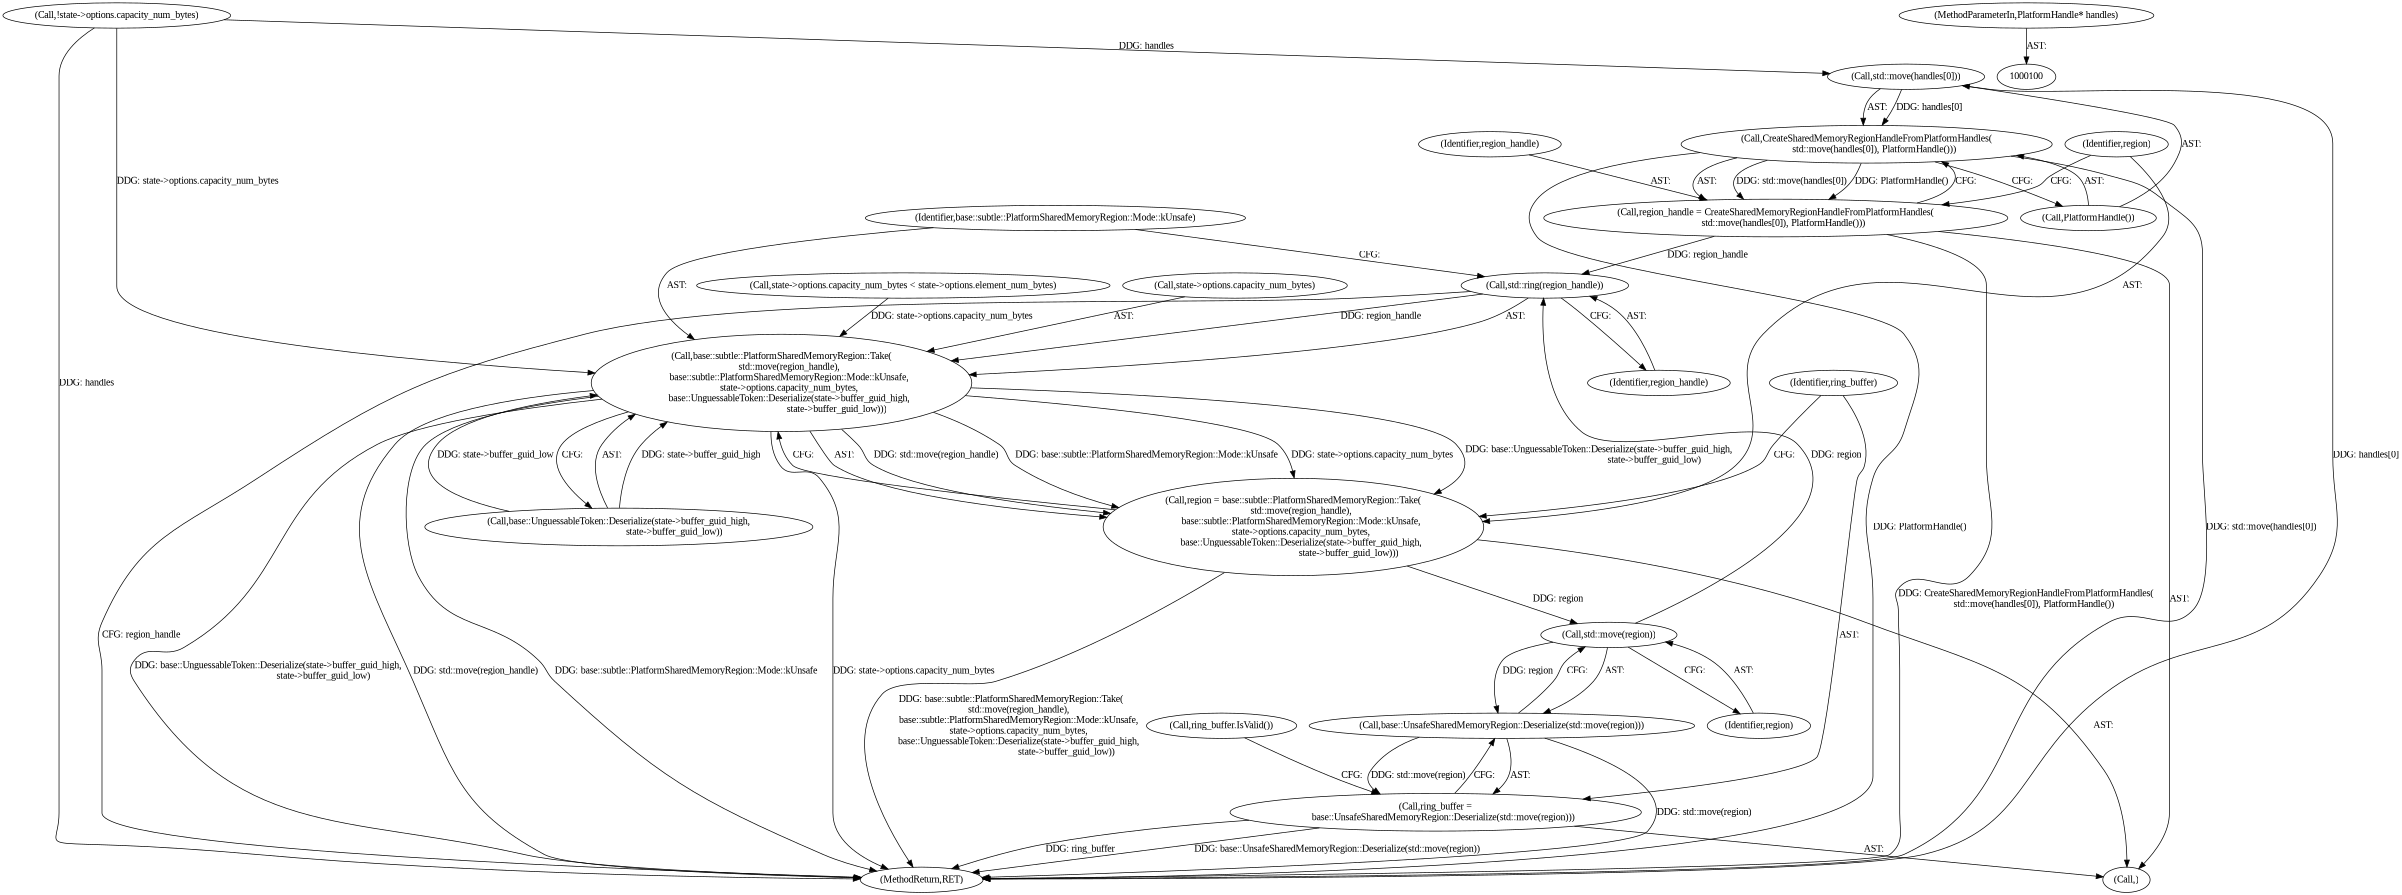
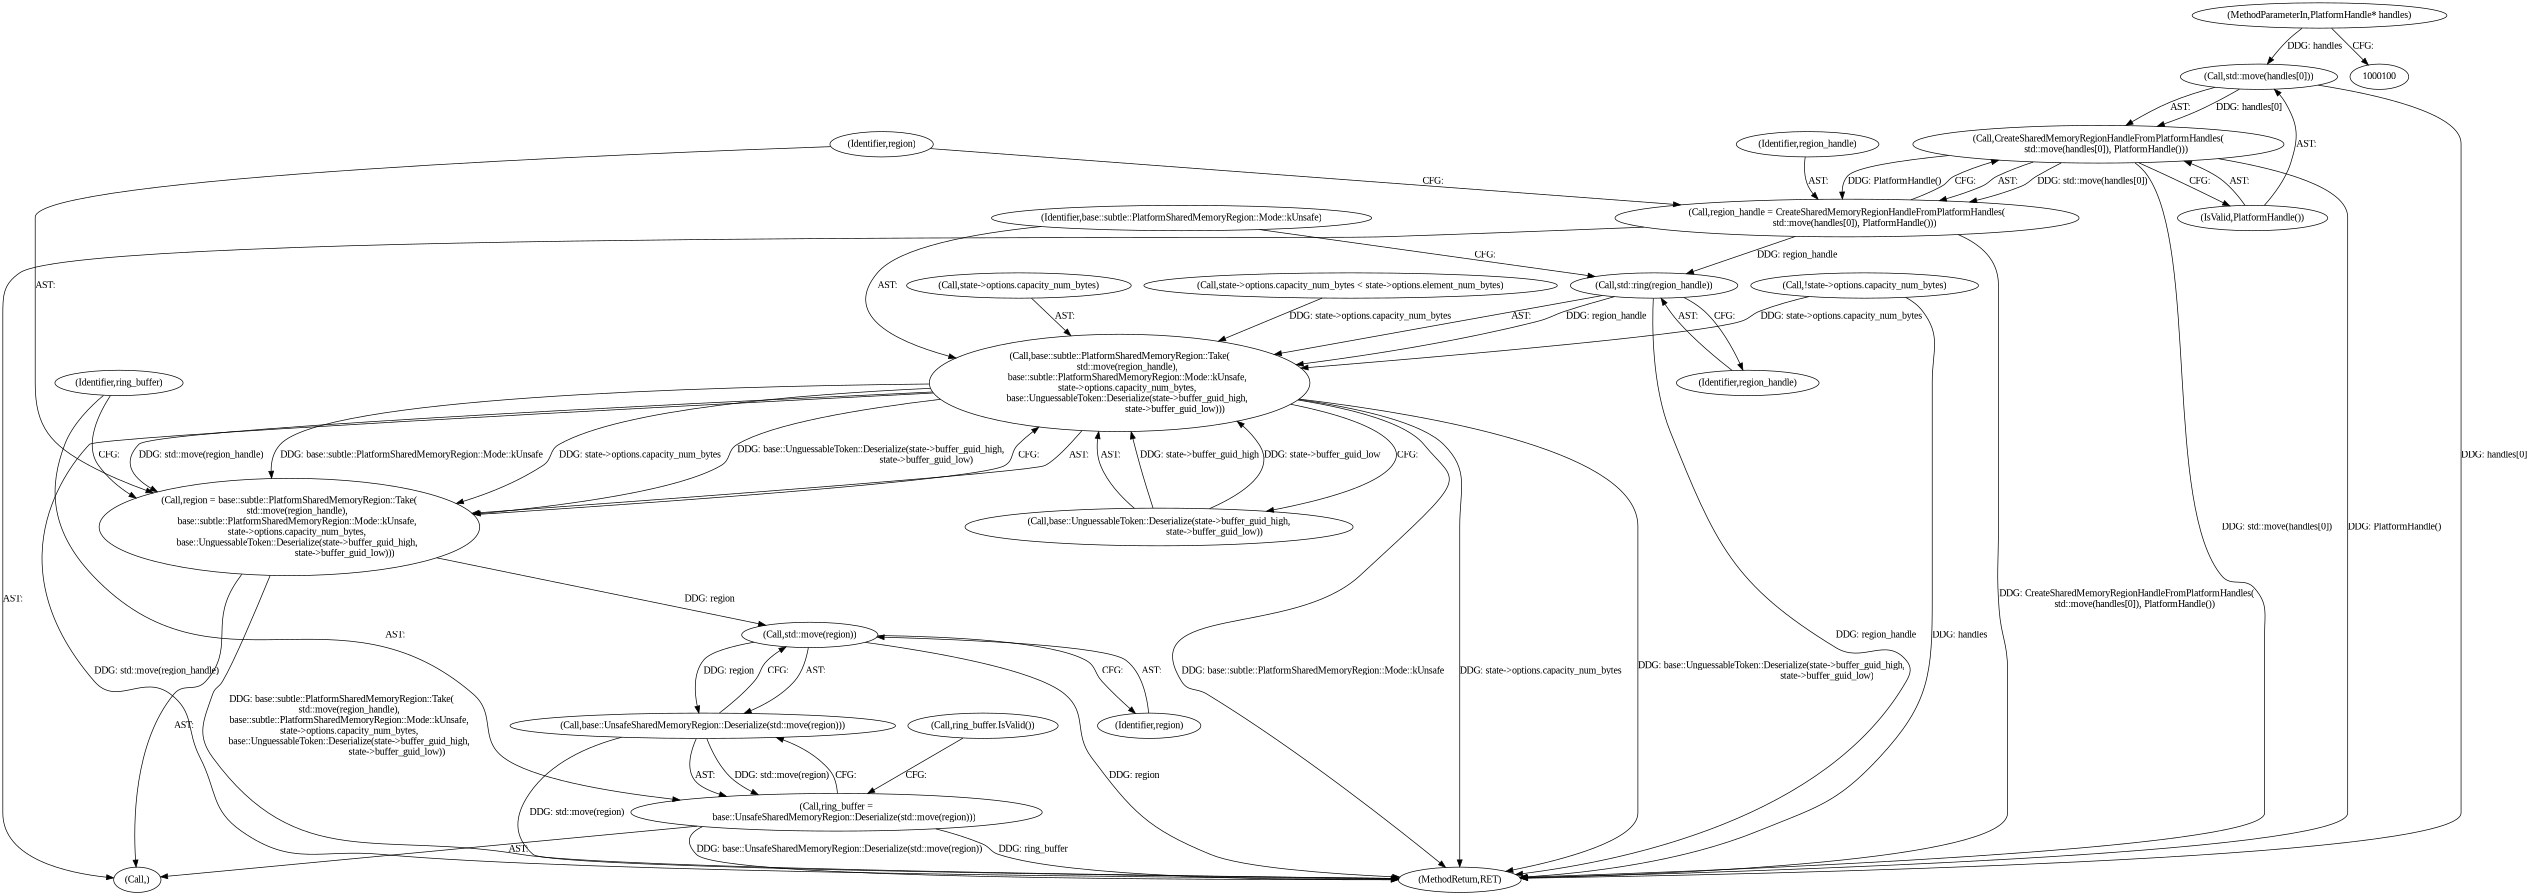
  digraph {
    fontname="Liberation Serif"
    node [fontname="Liberation Serif"]
    edge [fontname="Liberation Serif"]
    n1 [label="(Call,std::move(handles[0]))"]
    n2 [label="(Call,CreateSharedMemoryRegionHandleFromPlatformHandles(\n      std::move(handles[0]), PlatformHandle()))"]
    n3 [label="(MethodReturn,RET)"]
    n4 [label="(Call,region_handle = CreateSharedMemoryRegionHandleFromPlatformHandles(\n      std::move(handles[0]), PlatformHandle()))"]
-   n5 [label="(Call,PlatformHandle())"]
+   n5 [label="(IsValid,PlatformHandle())"]
    n6 [label="(MethodParameterIn,PlatformHandle* handles)"]
    1000100
    n8 [label="(Call,std::ring(region_handle))"]
    n9 [label="(Call,)"]
    n10 [label="(Call,base::subtle::PlatformSharedMemoryRegion::Take(\n      std::move(region_handle),\n      base::subtle::PlatformSharedMemoryRegion::Mode::kUnsafe,\n      state->options.capacity_num_bytes,\n      base::UnguessableToken::Deserialize(state->buffer_guid_high,\n                                          state->buffer_guid_low)))"]
    n11 [label="(Identifier,region_handle)"]
    n12 [label="(Call,region = base::subtle::PlatformSharedMemoryRegion::Take(\n      std::move(region_handle),\n      base::subtle::PlatformSharedMemoryRegion::Mode::kUnsafe,\n      state->options.capacity_num_bytes,\n      base::UnguessableToken::Deserialize(state->buffer_guid_high,\n                                          state->buffer_guid_low)))"]
    n13 [label="(Call,base::UnguessableToken::Deserialize(state->buffer_guid_high,\n                                          state->buffer_guid_low))"]
    n14 [label="(Call,std::move(region))"]
    n15 [label="(Call,base::UnsafeSharedMemoryRegion::Deserialize(std::move(region)))"]
    n16 [label="(Identifier,region)"]
    n17 [label="(Call,ring_buffer =\n      base::UnsafeSharedMemoryRegion::Deserialize(std::move(region)))"]
    n18 [label="(Call,ring_buffer.IsValid())"]
    n19 [label="(Call,state->options.capacity_num_bytes < state->options.element_num_bytes)"]
    n20 [label="(Call,!state->options.capacity_num_bytes)"]
    n21 [label="(Identifier,region_handle)"]
    n22 [label="(Identifier,ring_buffer)"]
    n23 [label="(Call,state->options.capacity_num_bytes)"]
    n24 [label="(Identifier,region)"]
    n25 [label="(Identifier,base::subtle::PlatformSharedMemoryRegion::Mode::kUnsafe)"]
    n1 -> n2 [label="AST: "]
    n1 -> n2 [label="DDG: handles[0]"]
    n1 -> n3 [label="DDG: handles[0]"]
    n2 -> n3 [label="DDG: std::move(handles[0])"]
    n2 -> n3 [label="DDG: PlatformHandle()"]
    n2 -> n4 [label="AST: "]
    n2 -> n4 [label="DDG: std::move(handles[0])"]
    n2 -> n4 [label="DDG: PlatformHandle()"]
    n2 -> n5 [label="CFG: "]
    n4 -> n2 [label="CFG: "]
    n4 -> n3 [label="DDG: CreateSharedMemoryRegionHandleFromPlatformHandles(\n      std::move(handles[0]), PlatformHandle())"]
    n4 -> n8 [label="DDG: region_handle"]
    n4 -> n9 [label="AST: "]
    n5 -> n1 [label="AST: "]
    n5 -> n2 [label="AST: "]
-   n20 -> n1 [label="DDG: handles"]
-   n6 -> 1000100 [label="AST: "]
-   n8 -> n3 [label="CFG: region_handle"]
+   n6 -> n1 [label="DDG: handles"]
+   n6 -> 1000100 [label="CFG: "]
+   n8 -> n3 [label="DDG: region_handle"]
    n8 -> n10 [label="AST: "]
    n8 -> n10 [label="DDG: region_handle"]
    n8 -> n11 [label="CFG: "]
    n10 -> n3 [label="DDG: std::move(region_handle)"]
    n10 -> n3 [label="DDG: base::subtle::PlatformSharedMemoryRegion::Mode::kUnsafe"]
    n10 -> n3 [label="DDG: state->options.capacity_num_bytes"]
    n10 -> n3 [label="DDG: base::UnguessableToken::Deserialize(state->buffer_guid_high,\n                                          state->buffer_guid_low)"]
    n10 -> n12 [label="AST: "]
    n10 -> n12 [label="DDG: std::move(region_handle)"]
    n10 -> n12 [label="DDG: base::subtle::PlatformSharedMemoryRegion::Mode::kUnsafe"]
    n10 -> n12 [label="DDG: state->options.capacity_num_bytes"]
    n10 -> n12 [label="DDG: base::UnguessableToken::Deserialize(state->buffer_guid_high,\n                                          state->buffer_guid_low)"]
    n10 -> n13 [label="CFG: "]
    n11 -> n8 [label="AST: "]
    n12 -> n3 [label="DDG: base::subtle::PlatformSharedMemoryRegion::Take(\n      std::move(region_handle),\n      base::subtle::PlatformSharedMemoryRegion::Mode::kUnsafe,\n      state->options.capacity_num_bytes,\n      base::UnguessableToken::Deserialize(state->buffer_guid_high,\n                                          state->buffer_guid_low))"]
    n12 -> n9 [label="AST: "]
    n12 -> n10 [label="CFG: "]
    n12 -> n14 [label="DDG: region"]
    n13 -> n10 [label="AST: "]
    n13 -> n10 [label="DDG: state->buffer_guid_high"]
    n13 -> n10 [label="DDG: state->buffer_guid_low"]
-   n14 -> n8 [label="DDG: region"]
+   n14 -> n3 [label="DDG: region"]
    n14 -> n15 [label="AST: "]
    n14 -> n15 [label="DDG: region"]
    n14 -> n16 [label="CFG: "]
    n15 -> n3 [label="DDG: std::move(region)"]
    n15 -> n14 [label="CFG: "]
    n15 -> n17 [label="AST: "]
    n15 -> n17 [label="DDG: std::move(region)"]
    n16 -> n14 [label="AST: "]
    n17 -> n3 [label="DDG: base::UnsafeSharedMemoryRegion::Deserialize(std::move(region))"]
    n17 -> n3 [label="DDG: ring_buffer"]
    n17 -> n9 [label="AST: "]
    n17 -> n15 [label="CFG: "]
    n18 -> n17 [label="CFG: "]
    n19 -> n10 [label="DDG: state->options.capacity_num_bytes"]
    n20 -> n3 [label="DDG: handles"]
    n20 -> n10 [label="DDG: state->options.capacity_num_bytes"]
    n21 -> n4 [label="AST: "]
    n22 -> n12 [label="CFG: "]
    n22 -> n17 [label="AST: "]
    n23 -> n10 [label="AST: "]
    n24 -> n4 [label="CFG: "]
    n24 -> n12 [label="AST: "]
    n25 -> n8 [label="CFG: "]
    n25 -> n10 [label="AST: "]
  }
